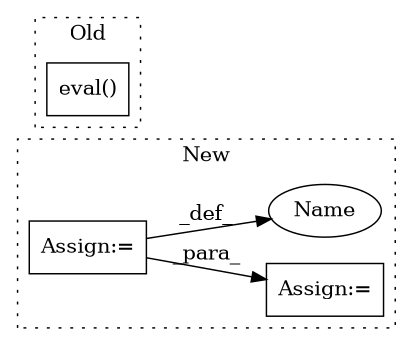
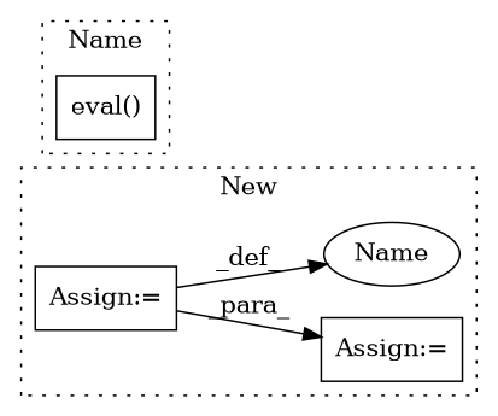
  digraph {
    rankdir=LR
    node [a=68 l=3 shape=box]
    n1 [label="Assign:=" s=5403]
    n2 [a=87 l=4 label=Name s=5318 shape=ellipse]
    n3 [label="Assign:=" s=5272]
    n4 [a=75 l=17 label="eval()" s=2382]
    subgraph cluster_1 {
      label=New
      style=dotted
      n1
      n2
      n3
    }
    subgraph cluster_2 {
-     label=Old
+     label=Name
      style=dotted
      n4
    }
    n3 -> n1 [label=_para_]
    n3 -> n2 [label=_def_]
  }
